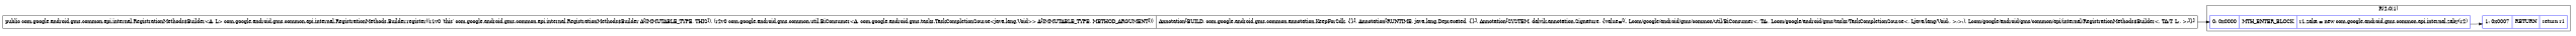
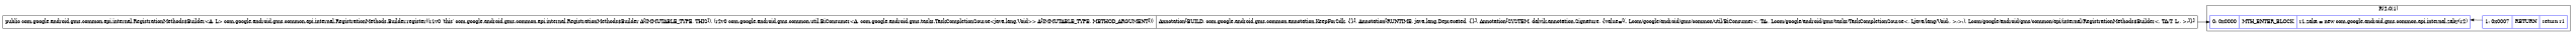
  digraph {
    rankdir=LR
    node [color=blue shape=record]
    n1 [label="{0\:\ 0x0000|MTH_ENTER_BLOCK\l|r1.zaka = new com.google.android.gms.common.api.internal.zaby(r2)\l}"]
    n2 [label="{1\:\ 0x0007|RETURN\l|return r1\l}"]
    n3 [label="{public com.google.android.gms.common.api.internal.RegistrationMethods$Builder\<A, L\> com.google.android.gms.common.api.internal.RegistrationMethods.Builder.register((r1v0 'this' com.google.android.gms.common.api.internal.RegistrationMethods$Builder A[IMMUTABLE_TYPE, THIS]), (r2v0 com.google.android.gms.common.util.BiConsumer\<A, com.google.android.gms.tasks.TaskCompletionSource\<java.lang.Void\>\> A[IMMUTABLE_TYPE, METHOD_ARGUMENT]))  | Annotation[BUILD, com.google.android.gms.common.annotation.KeepForSdk, \{\}], Annotation[RUNTIME, java.lang.Deprecated, \{\}], Annotation[SYSTEM, dalvik.annotation.Signature, \{value=[(, Lcom\/google\/android\/gms\/common\/util\/BiConsumer\<, TA;, Lcom\/google\/android\/gms\/tasks\/TaskCompletionSource\<, Ljava\/lang\/Void;, \>;\>;), Lcom\/google\/android\/gms\/common\/api\/internal\/RegistrationMethods$Builder\<, TA;T, L;, \>;]\}]\l}" color=""]
    subgraph cluster_1 {
      label="R(2:0|1)"
      n1
      n2
    }
-   n1 -> n2
+   n2 -> n1
    n3 -> n1
  }
